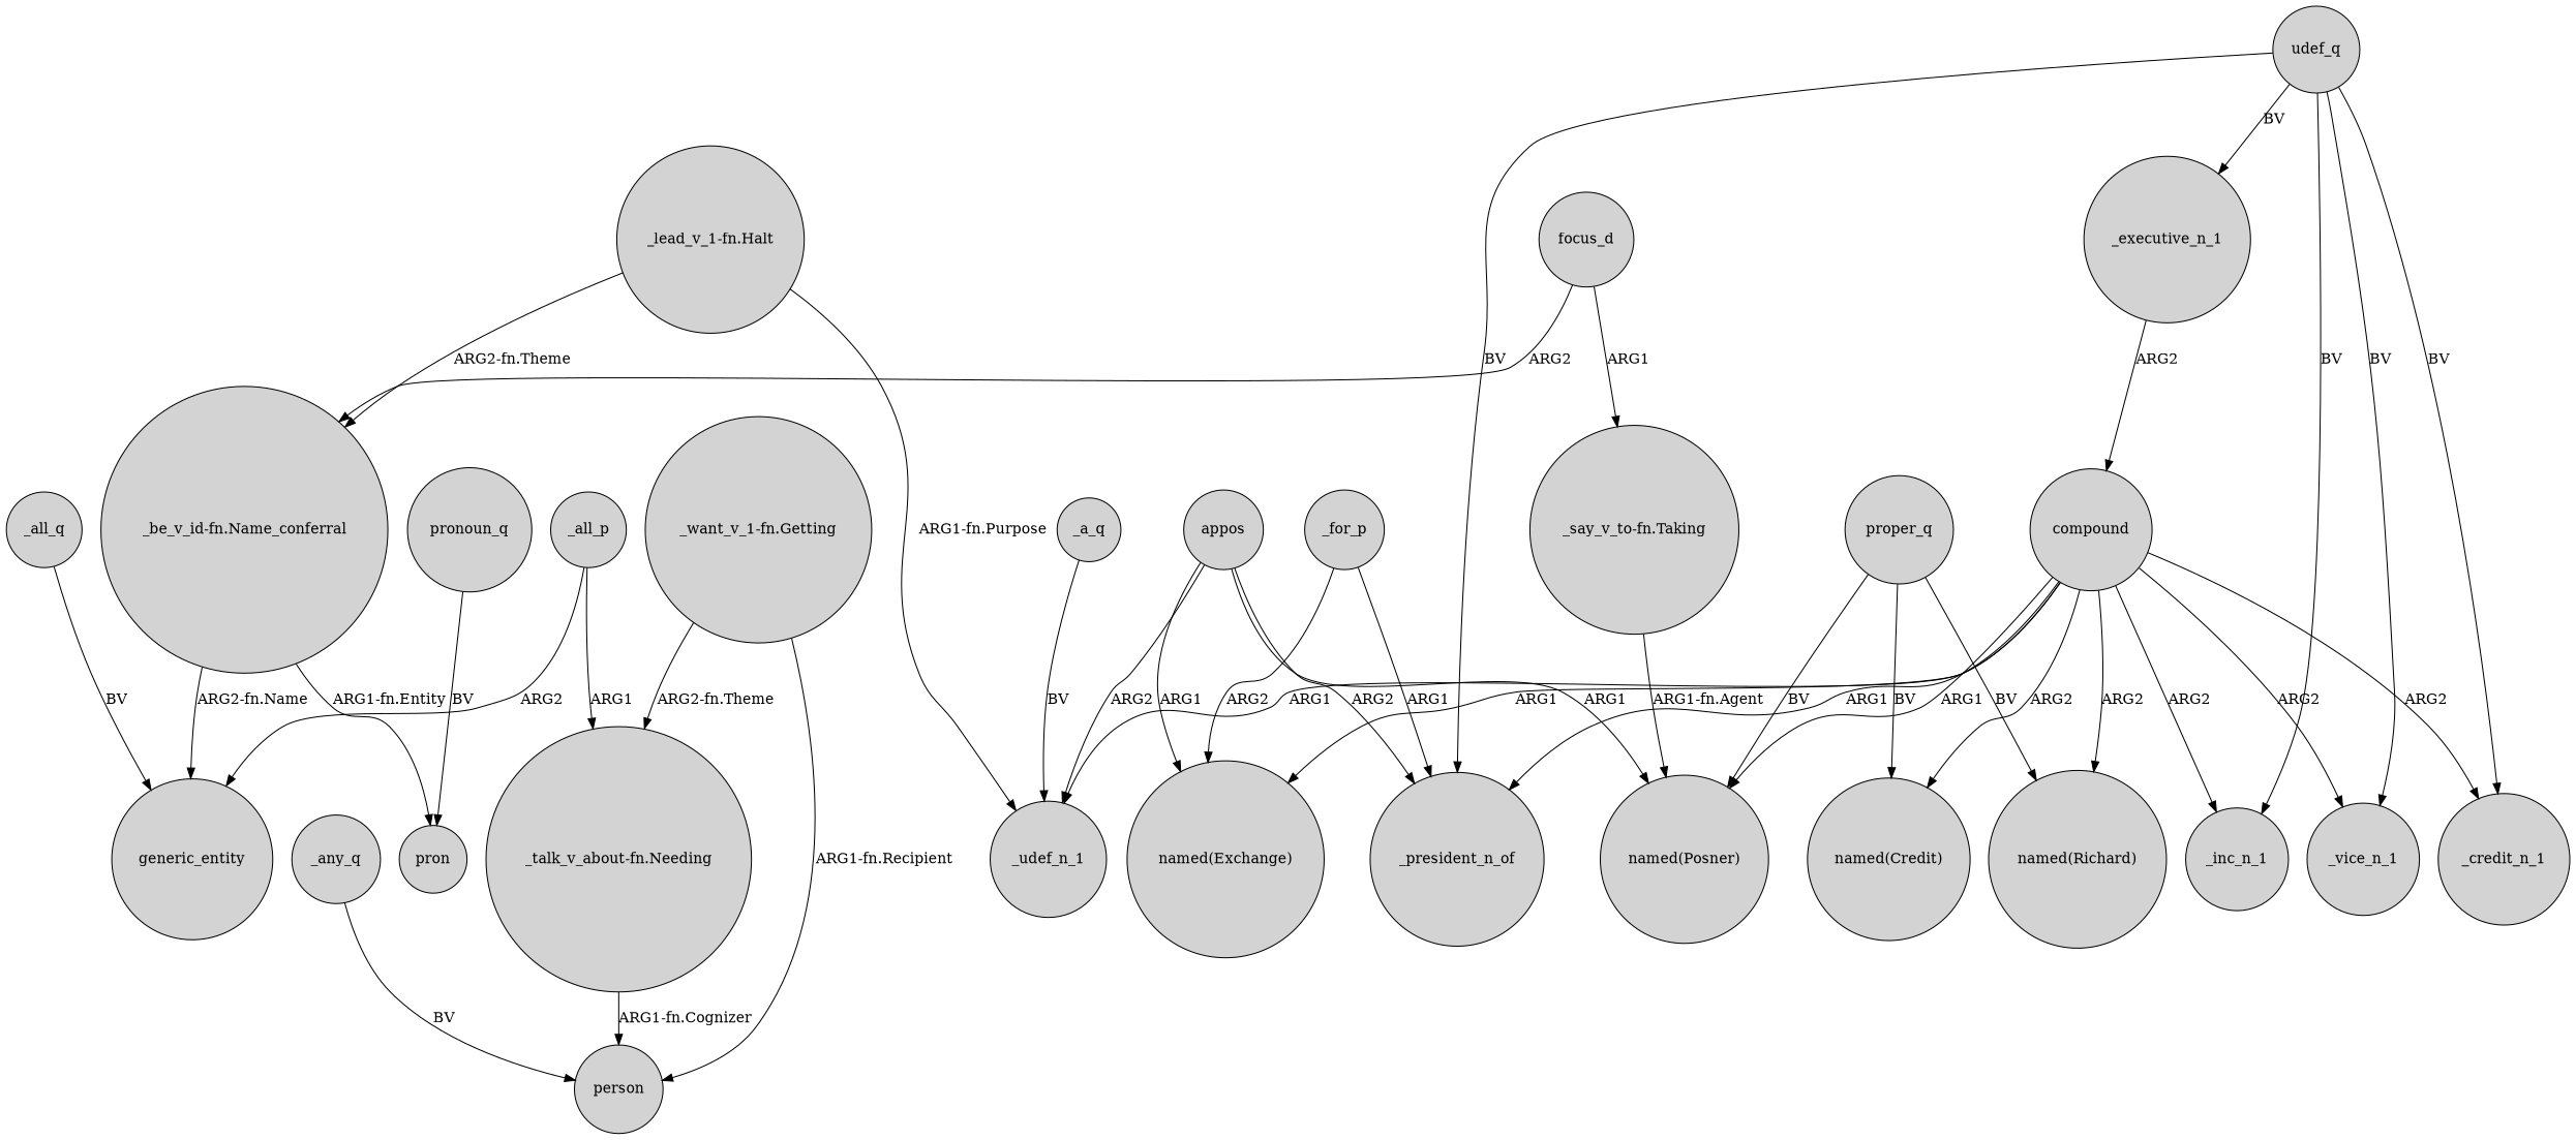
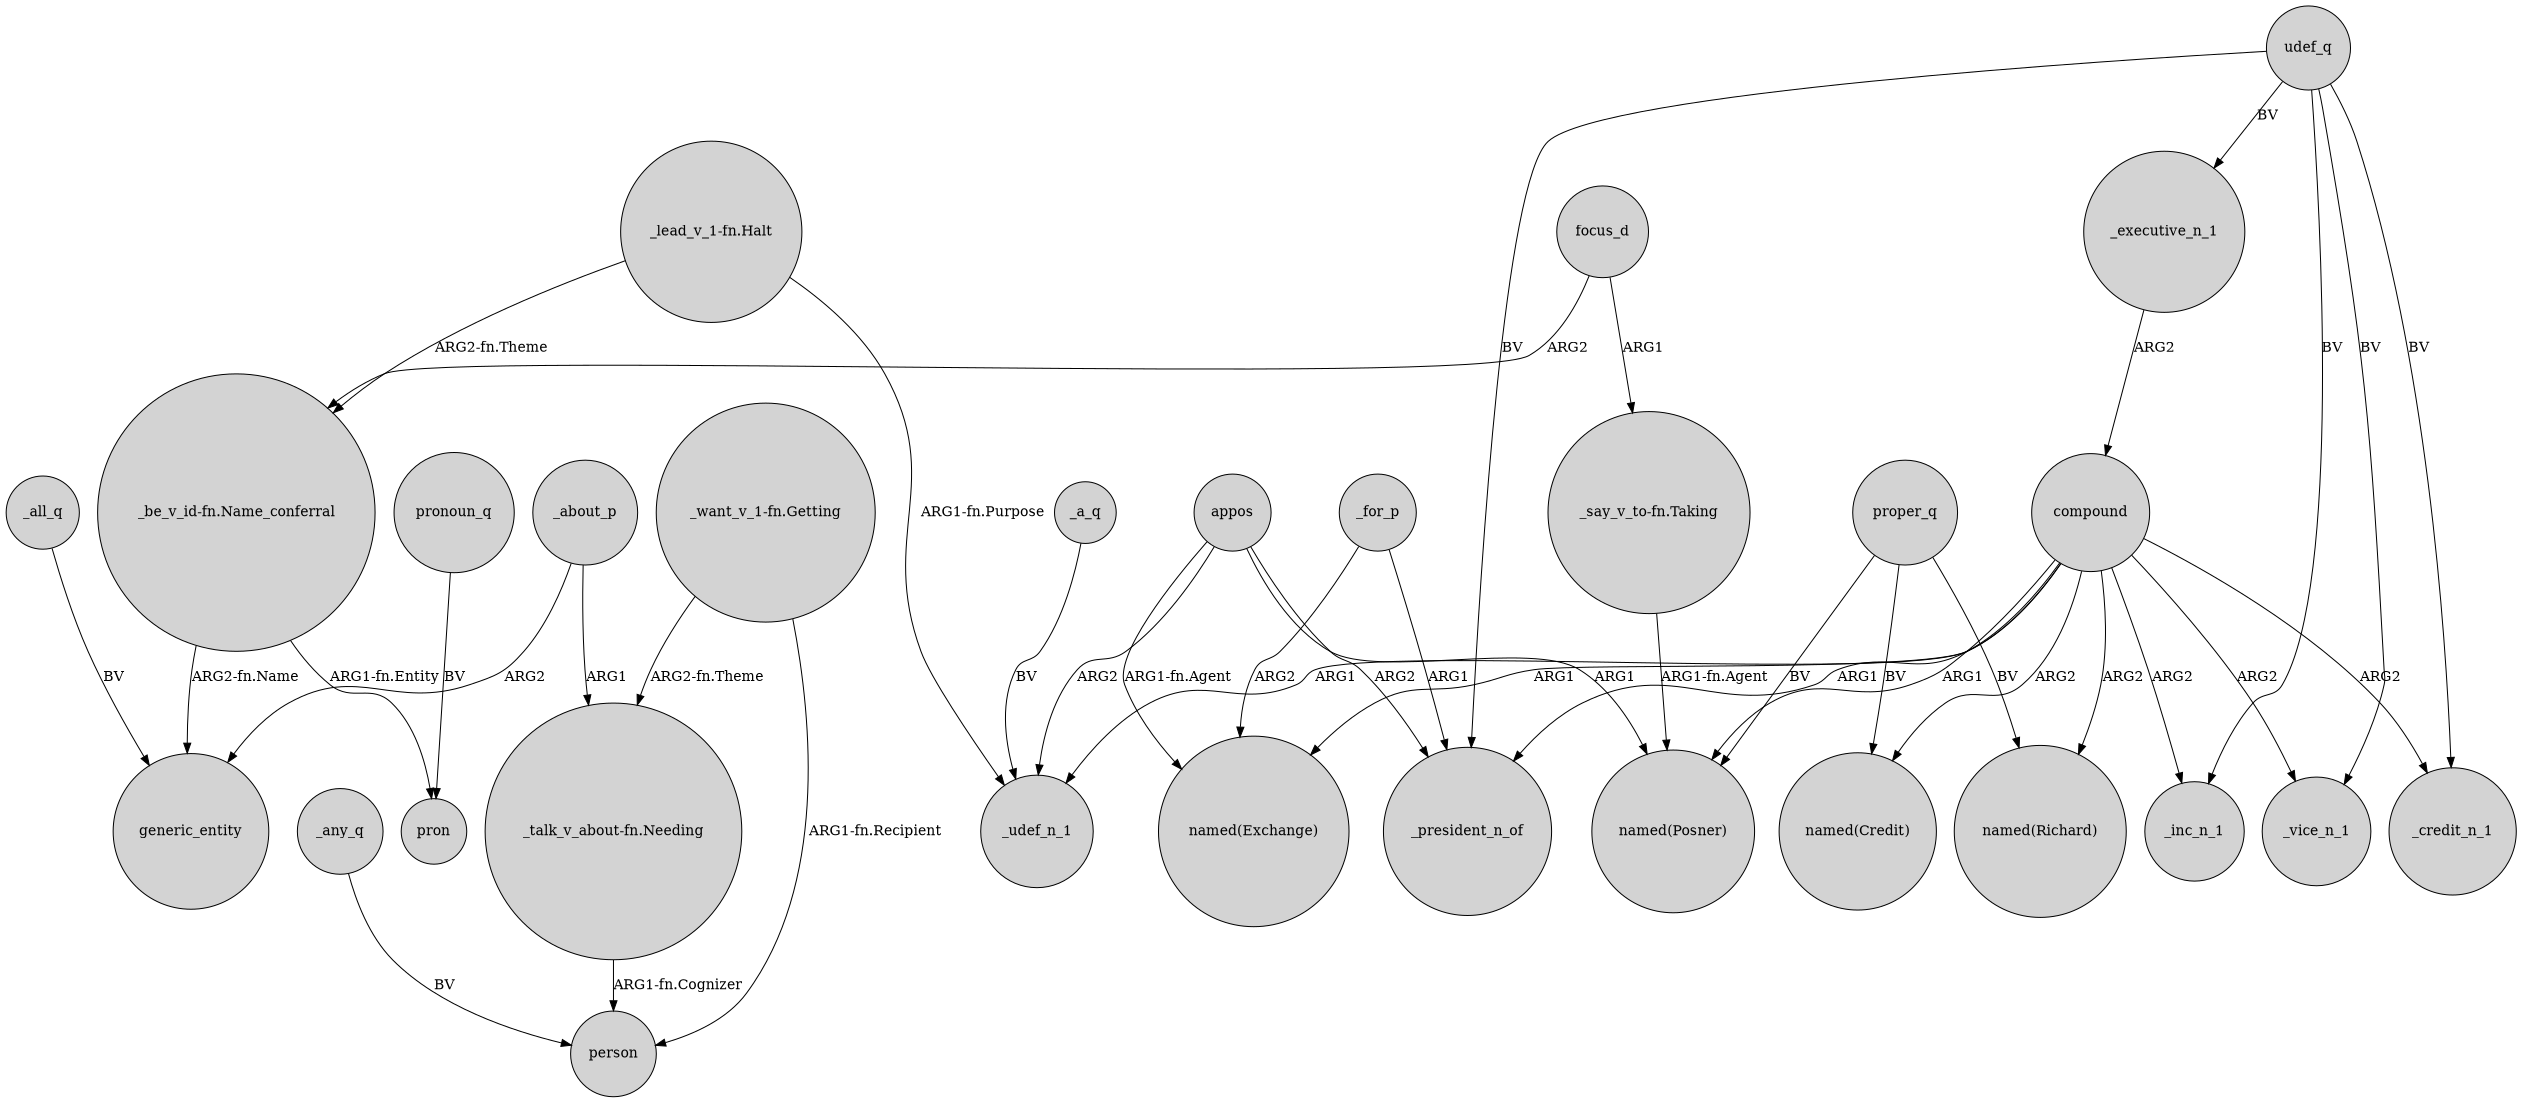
  digraph {
    node [shape=circle style=filled]
    "_be_v_id-fn.Name_conferral"
    generic_entity
    pron
    "_lead_v_1-fn.Halt"
    n5 [label=_udef_n_1]
    appos
    _president_n_of
    "named(Posner)"
    "named(Exchange)"
    "_say_v_to-fn.Taking"
    _a_q
    focus_d
    compound
    _inc_n_1
    _vice_n_1
    _credit_n_1
    "named(Credit)"
    "named(Richard)"
    _executive_n_1
    _any_q
    person
    "_want_v_1-fn.Getting"
    "_talk_v_about-fn.Needing"
    proper_q
    _all_q
    pronoun_q
    udef_q
    _for_p
-   _about_p [label=_all_p]
+   _about_p
    "_be_v_id-fn.Name_conferral" -> generic_entity [label="ARG2-fn.Name"]
    "_be_v_id-fn.Name_conferral" -> pron [label="ARG1-fn.Entity"]
    "_lead_v_1-fn.Halt" -> "_be_v_id-fn.Name_conferral" [label="ARG2-fn.Theme"]
    "_lead_v_1-fn.Halt" -> n5 [label="ARG1-fn.Purpose"]
    appos -> n5 [label=ARG2]
    appos -> _president_n_of [label=ARG2]
    appos -> "named(Posner)" [label=ARG1]
-   appos -> "named(Exchange)" [label=ARG1]
+   appos -> "named(Exchange)" [label="ARG1-fn.Agent"]
    "_say_v_to-fn.Taking" -> "named(Posner)" [label="ARG1-fn.Agent"]
    _a_q -> n5 [label=BV]
    focus_d -> "_be_v_id-fn.Name_conferral" [label=ARG2]
    focus_d -> "_say_v_to-fn.Taking" [label=ARG1]
    compound -> n5 [label=ARG1]
    compound -> _president_n_of [label=ARG1]
    compound -> "named(Posner)" [label=ARG1]
    compound -> "named(Exchange)" [label=ARG1]
    compound -> _inc_n_1 [label=ARG2]
    compound -> _vice_n_1 [label=ARG2]
    compound -> _credit_n_1 [label=ARG2]
    compound -> "named(Credit)" [label=ARG2]
    compound -> "named(Richard)" [label=ARG2]
    _executive_n_1 -> compound [label=ARG2]
    _any_q -> person [label=BV]
    "_want_v_1-fn.Getting" -> person [label="ARG1-fn.Recipient"]
    "_want_v_1-fn.Getting" -> "_talk_v_about-fn.Needing" [label="ARG2-fn.Theme"]
    "_talk_v_about-fn.Needing" -> person [label="ARG1-fn.Cognizer"]
    proper_q -> "named(Posner)" [label=BV]
    proper_q -> "named(Credit)" [label=BV]
    proper_q -> "named(Richard)" [label=BV]
    _all_q -> generic_entity [label=BV]
    pronoun_q -> pron [label=BV]
    udef_q -> _president_n_of [label=BV]
    udef_q -> _inc_n_1 [label=BV]
    udef_q -> _vice_n_1 [label=BV]
    udef_q -> _credit_n_1 [label=BV]
    udef_q -> _executive_n_1 [label=BV]
    _for_p -> _president_n_of [label=ARG1]
    _for_p -> "named(Exchange)" [label=ARG2]
    _about_p -> generic_entity [label=ARG2]
    _about_p -> "_talk_v_about-fn.Needing" [label=ARG1]
  }
